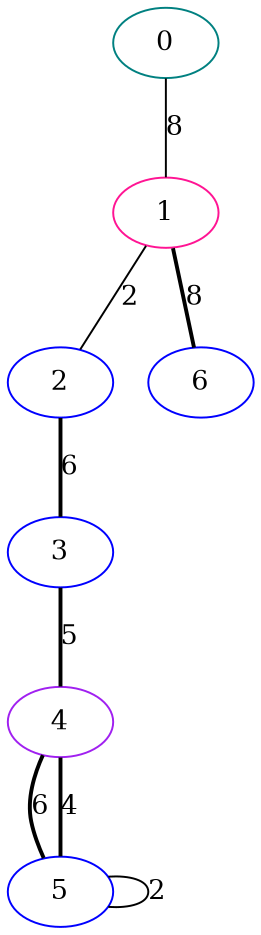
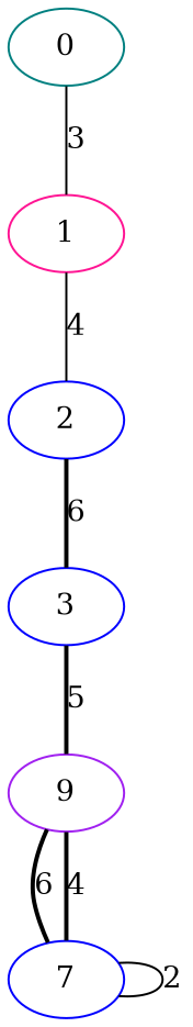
  graph {
    node [color=blue weight=1]
    edge [style=bold]
    0 [color=teal]
    1 [color=deeppink]
    2
-   6 [weight=4]
    3
-   4 [color=purple]
-   5 [weight=2]
-   0 -- 1 [label=8 style=solid]
-   1 -- 2 [label=2 style=solid]
-   1 -- 6 [label=8]
+   4 [color=purple label=9]
+   5 [weight=2 label=7]
+   0 -- 1 [label=3 style=solid]
+   1 -- 2 [label=4 style=solid]
    2 -- 3 [label=6]
    3 -- 4 [label=5]
    4 -- 5 [label=6]
    4 -- 5 [label=4]
    5 -- 5 [label=2 style=solid]
  }
